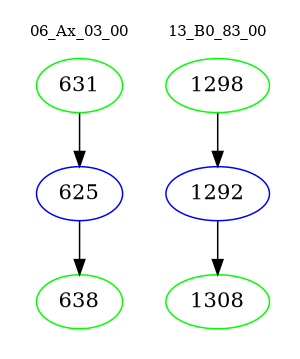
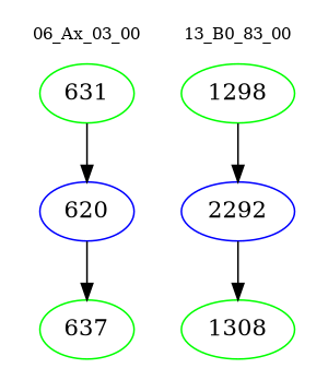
  digraph {
    node [color=green]
    edge [color=black]
    n1 [label=631]
-   n2 [color=blue label=625]
-   n3 [label=638]
+   n2 [color=blue label=620]
+   n3 [label=637]
    n4 [label=1298]
-   n5 [color=blue label=1292]
+   n5 [color=blue label=2292]
    n6 [label=1308]
    subgraph cluster_1 {
      color=white
      fontsize=10
      label="06_Ax_03_00"
      n1
      n2
      n3
    }
    subgraph cluster_2 {
      color=white
      fontsize=10
      label="13_B0_83_00"
      n4
      n5
      n6
    }
    n1 -> n2
    n2 -> n3
    n4 -> n5
    n5 -> n6
  }
